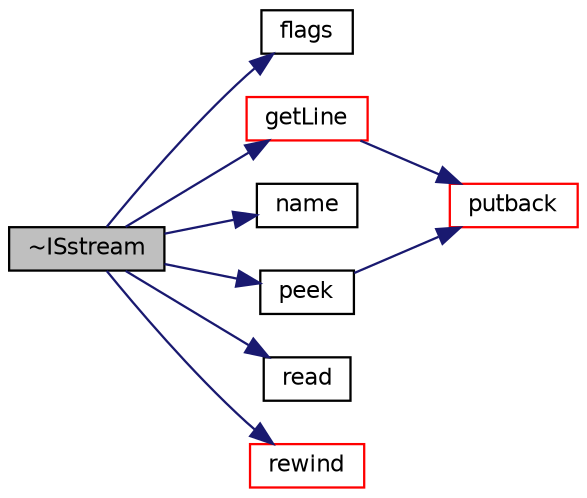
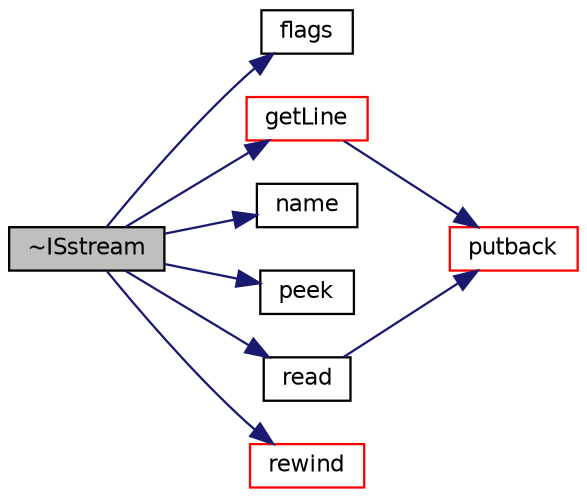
  digraph {
    fontname="DejaVu Sans"
    rankdir=LR
    node [color=black fontname="DejaVu Sans" fontsize=10 shape=record]
    edge [color=midnightblue fontname="DejaVu Sans" fontsize=10 labelfontname=FreeSans labelfontsize=10 style=solid]
    n1 [fillcolor=grey75 fontcolor=black height=0.2 label="~ISstream" style=filled width=0.4]
    n2 [height=0.2 label=flags width=0.4]
    n3 [color=red height=0.2 label=getLine width=0.4]
    n4 [height=0.2 label=name width=0.4]
    n5 [height=0.2 label=peek width=0.4]
    n6 [height=0.2 label=read width=0.4]
    n7 [color=red height=0.2 label=rewind width=0.4]
    n8 [color=red height=0.2 label=putback width=0.4]
    n1 -> n2
    n1 -> n3
    n1 -> n4
    n1 -> n5
    n1 -> n6
    n1 -> n7
    n3 -> n8
-   n5 -> n8
+   n6 -> n8
  }
